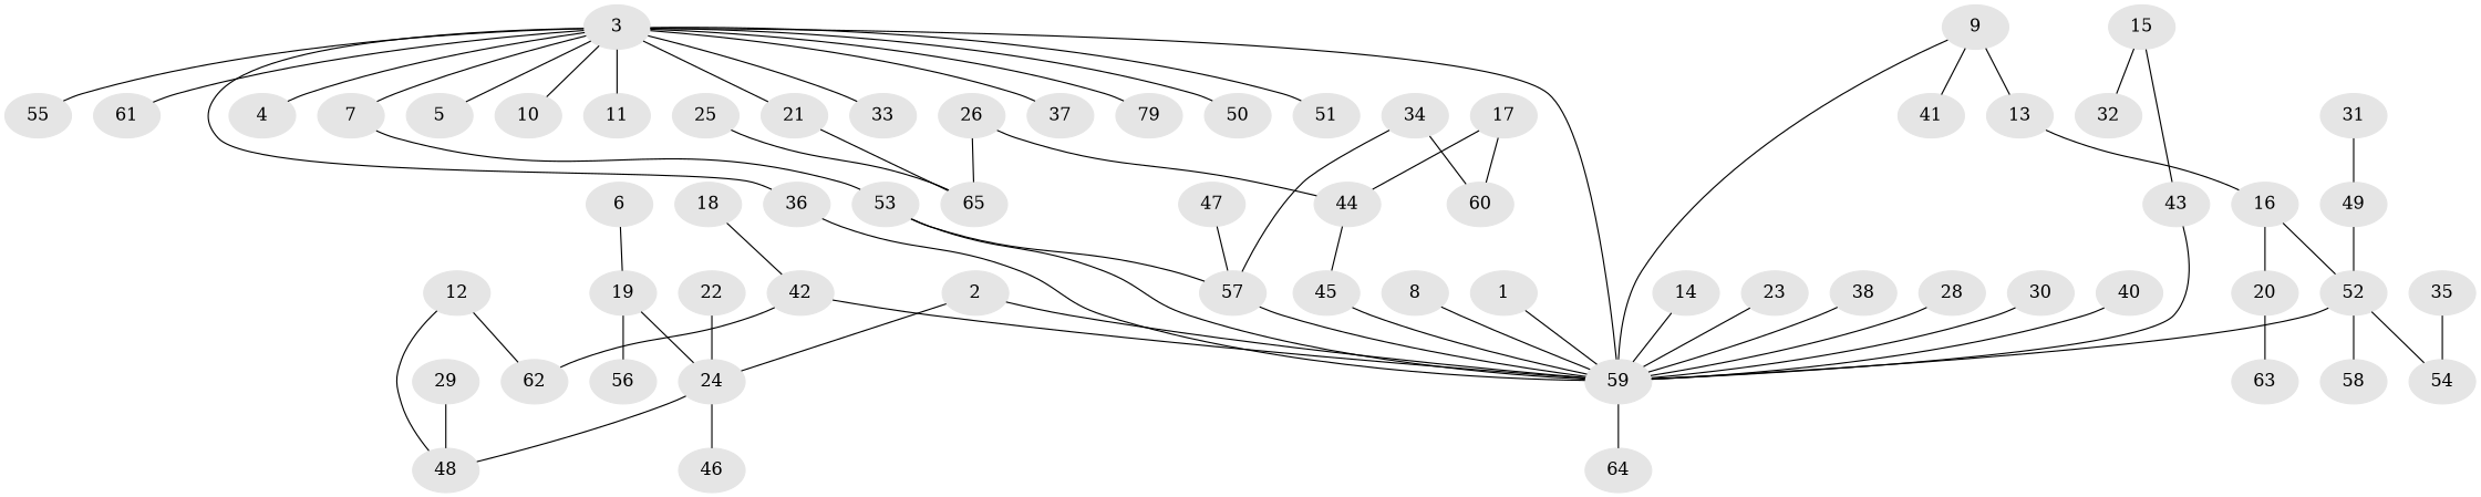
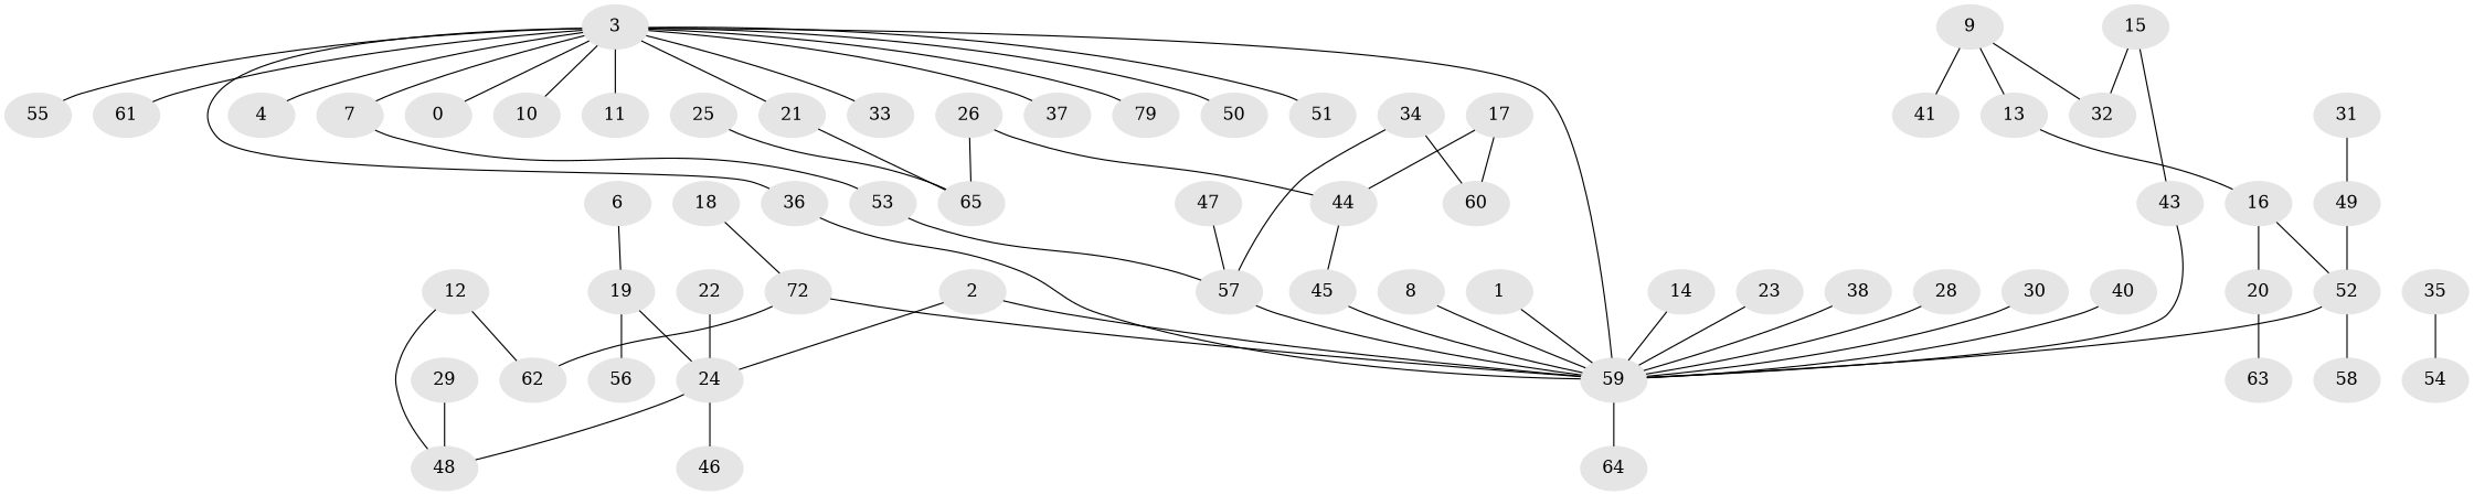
  graph {
    node [color=gray90 style=filled]
    edge [weight=1.0]
    1
    59
    64
    2
    24
    48
    46
    3
    4
-   5
+   5 [label=0]
    7
    10
    11
    21
    33
    36
    37
    n18 [label=79]
    50
    51
    55
    61
    53
    65
    6
    19
    56
    57
    8
    9
    13
    41
    16
    12
    62
    20
    52
    14
    15
    32
    43
    63
    54
    58
    17
    44
    60
    45
    18
-   42
+   42 [label=72]
    22
    23
    25
    26
    38
    28
    29
    30
    31
    49
    34
    35
    40
    47
    1 -- 59
    59 -- 64
    2 -- 59
    2 -- 24
    24 -- 48
    24 -- 46
    3 -- 59
    3 -- 4
    3 -- 5
    3 -- 7
    3 -- 10
    3 -- 11
    3 -- 21
    3 -- 33
    3 -- 36
    3 -- 37
    3 -- n18
    3 -- 50
    3 -- 51
    3 -- 55
    3 -- 61
    7 -- 53
    21 -- 65
    36 -- 59
-   53 -- 59
    53 -- 57
    6 -- 19
    19 -- 24
    19 -- 56
    57 -- 59
    8 -- 59
-   9 -- 59
+   9 -- 32
    9 -- 13
    9 -- 41
    13 -- 16
    16 -- 20
    16 -- 52
    12 -- 48
    12 -- 62
    20 -- 63
    52 -- 59 [weight=2.0]
-   52 -- 54
    52 -- 58
    14 -- 59
    15 -- 32
    15 -- 43
    43 -- 59
    17 -- 44
    17 -- 60
    44 -- 45
    45 -- 59
    18 -- 42
    42 -- 59
    42 -- 62
    22 -- 24
    23 -- 59
    25 -- 65
    26 -- 65
    26 -- 44
    38 -- 59
    28 -- 59
    29 -- 48
    30 -- 59
    31 -- 49
    49 -- 52
    34 -- 57
    34 -- 60
    35 -- 54
    40 -- 59
    47 -- 57
  }
